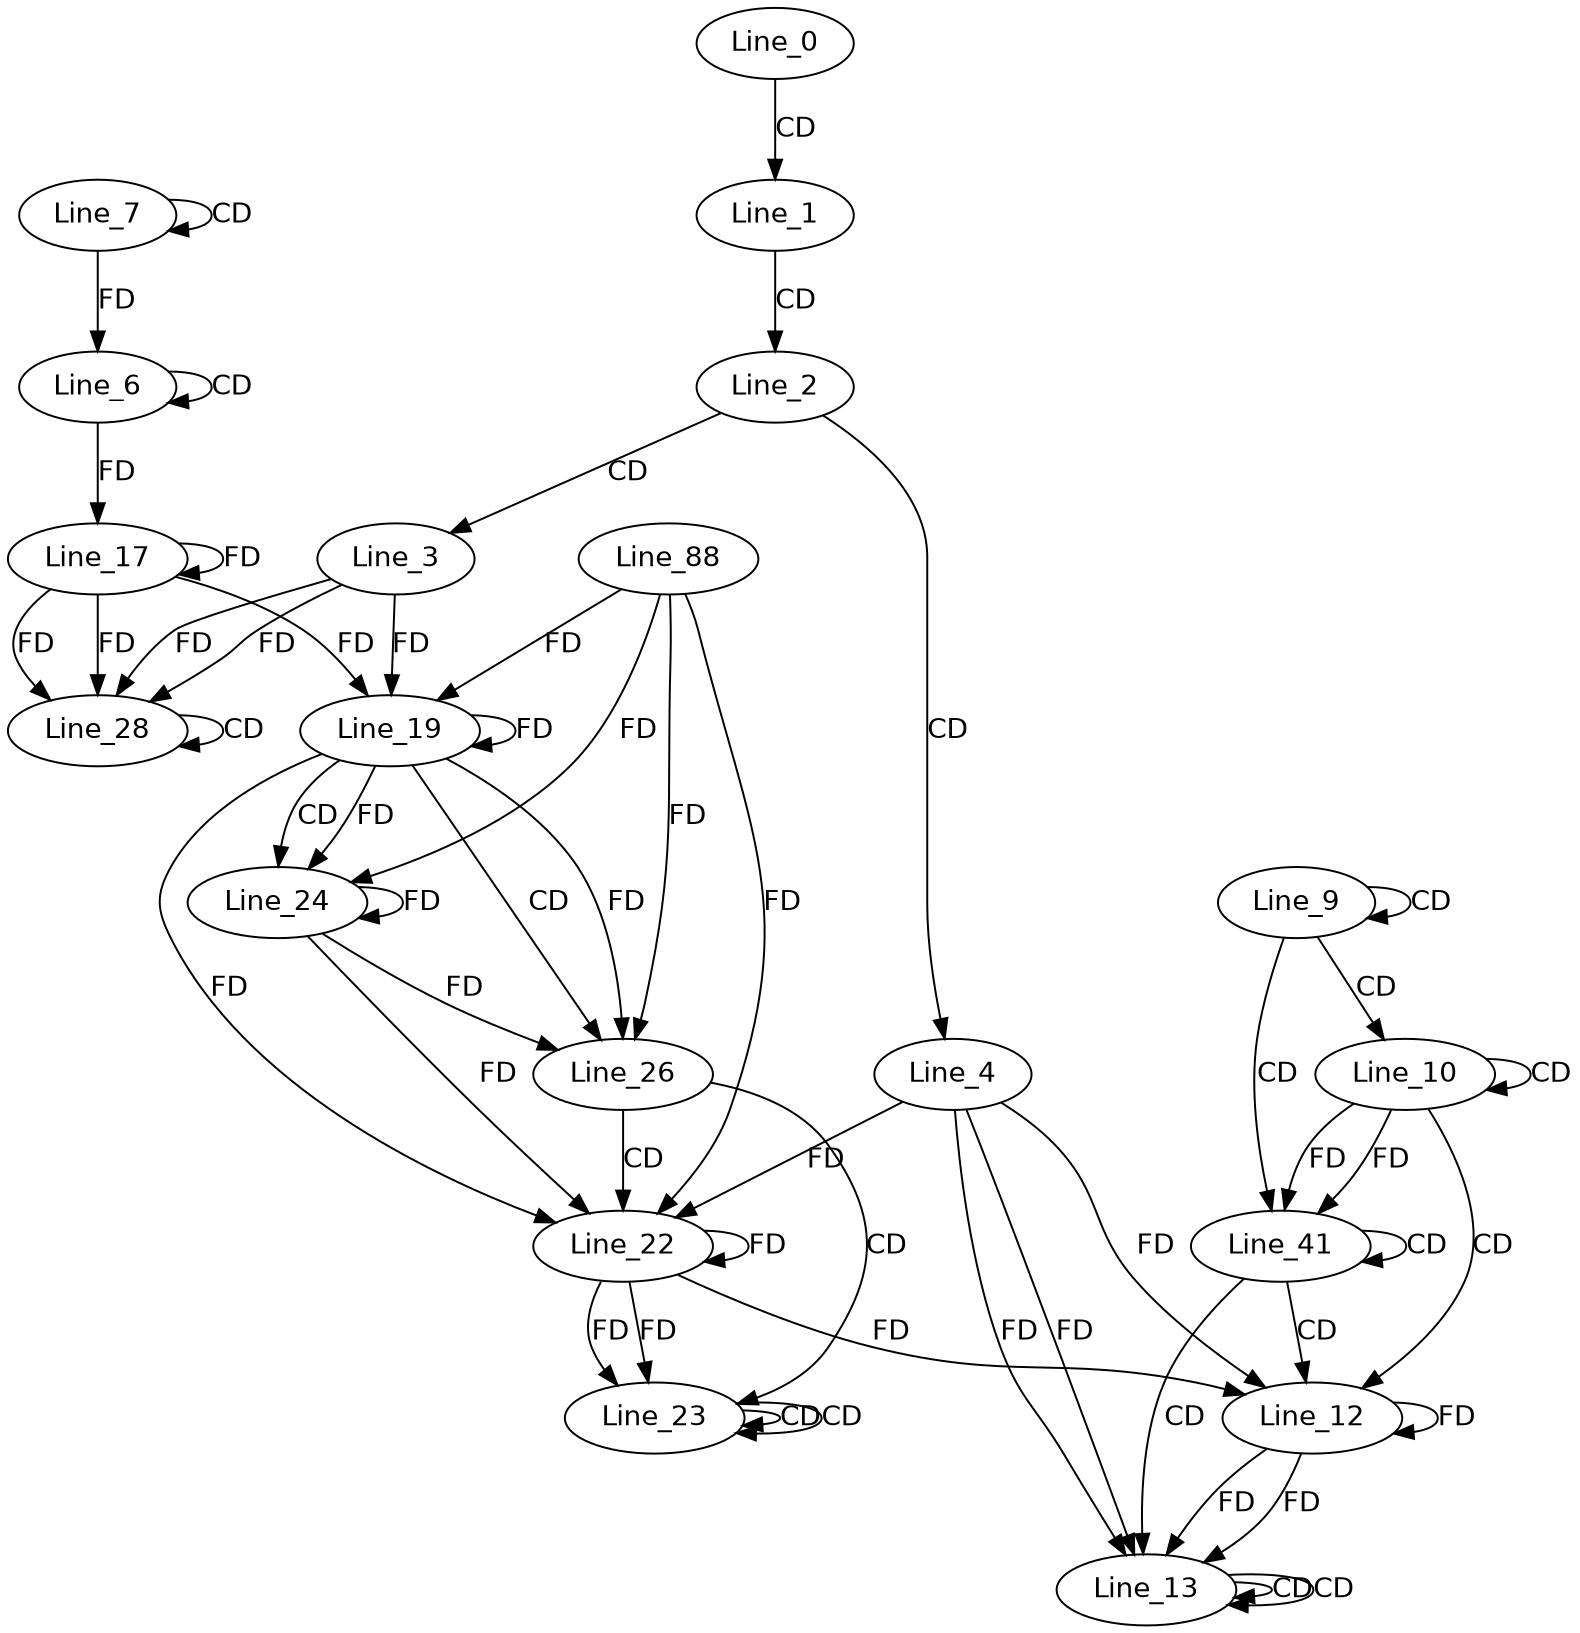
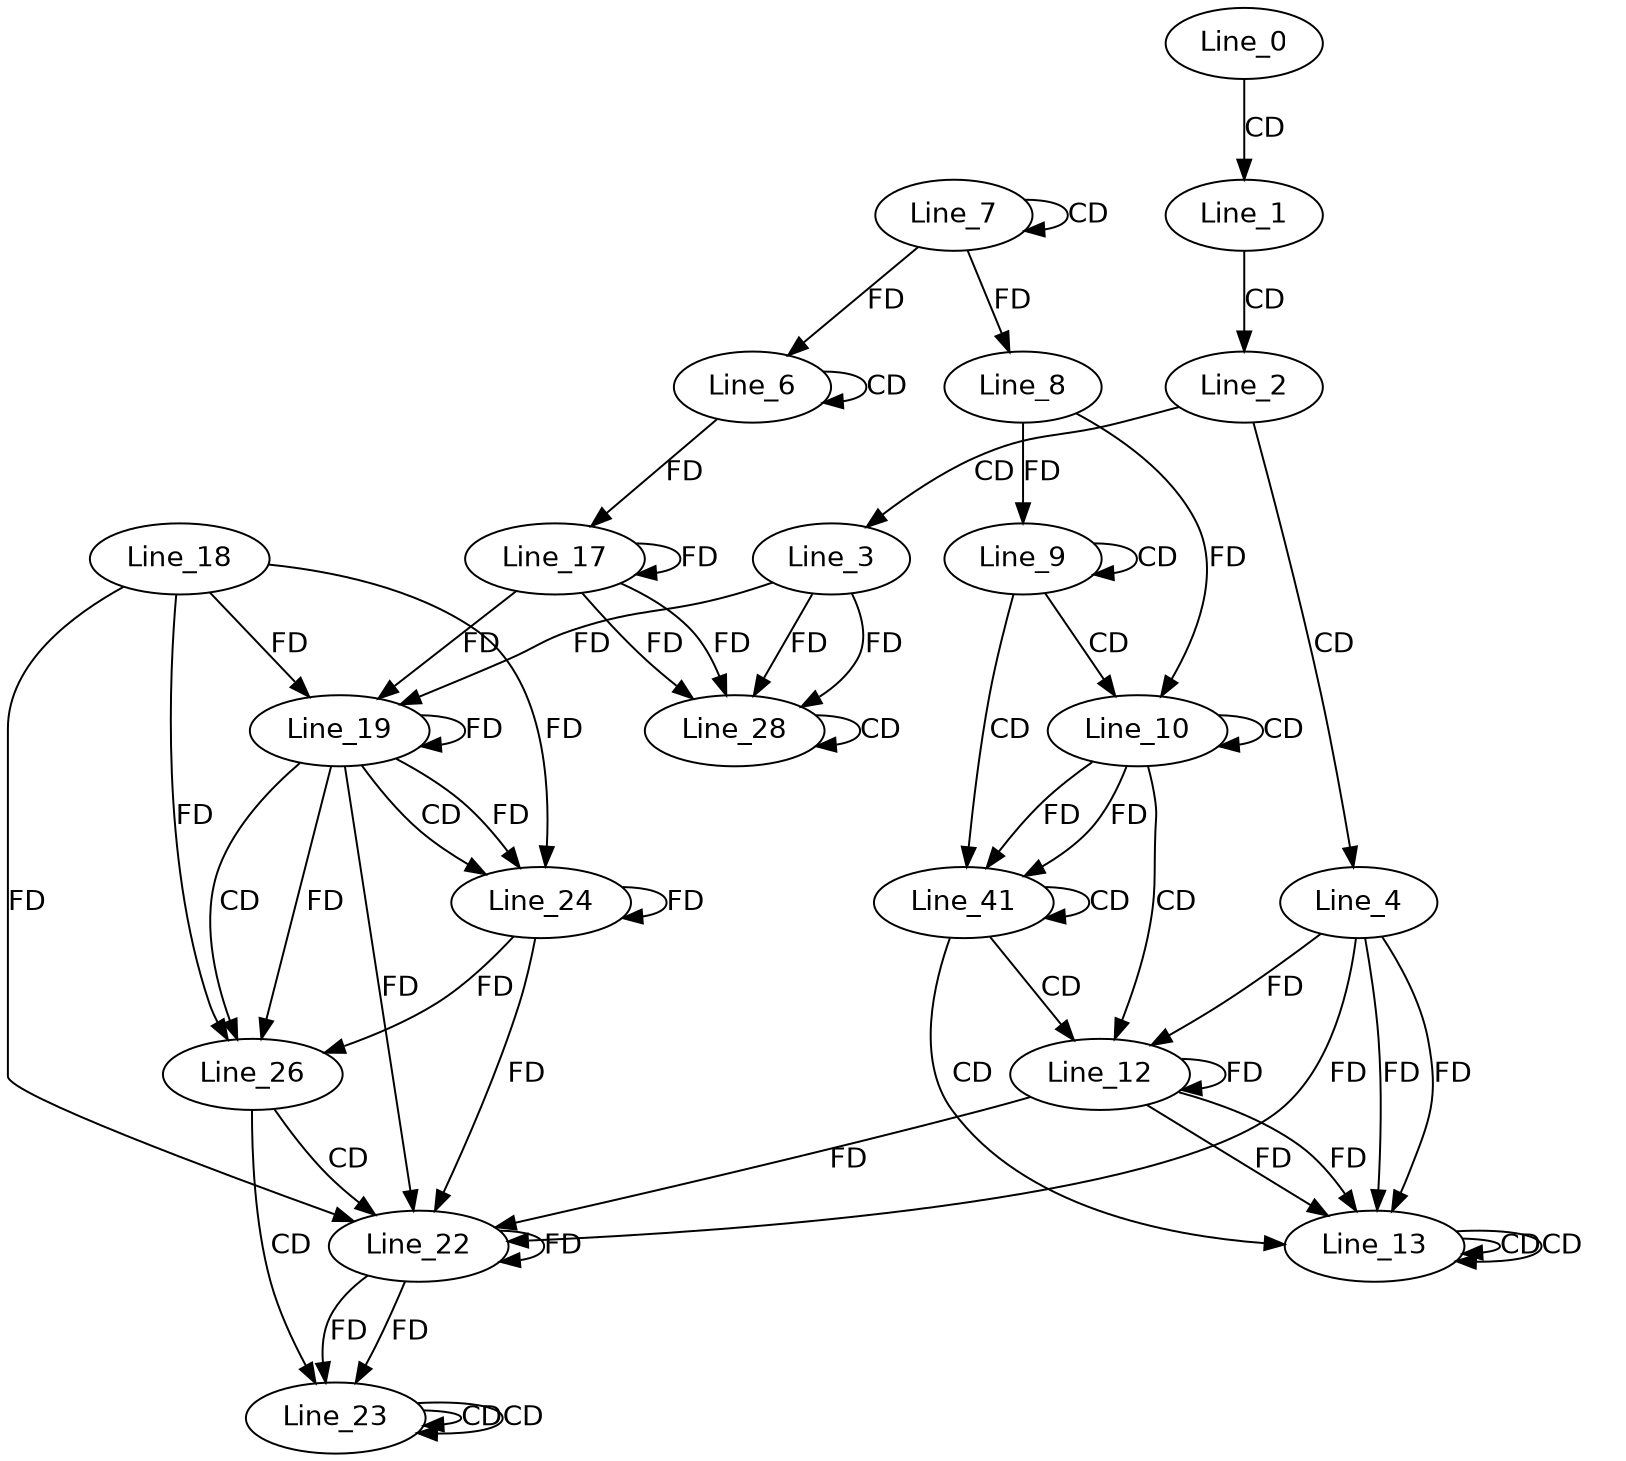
  digraph {
    fontname="DejaVu Sans"
    node [fontname="DejaVu Sans"]
    edge [fontname="DejaVu Sans"]
    Line_0
    Line_1
    Line_2
    Line_3
    Line_4
    Line_19
    Line_28
    Line_12
    Line_13
    Line_22
    Line_17
    n12 [label=Line_24]
    n13 [label=Line_26]
    Line_23
    Line_6
    Line_7
+   Line_8
    Line_9
    Line_10
    n20 [label=Line_41]
-   Line_18 [label=Line_88]
+   Line_18
    Line_0 -> Line_1 [label=CD]
    Line_1 -> Line_2 [label=CD]
    Line_2 -> Line_3 [label=CD]
    Line_2 -> Line_4 [label=CD]
    Line_3 -> Line_19 [label=FD]
    Line_3 -> Line_28 [label=FD]
    Line_3 -> Line_28 [label=FD]
    Line_4 -> Line_12 [label=FD]
    Line_4 -> Line_13 [label=FD]
    Line_4 -> Line_13 [label=FD]
    Line_4 -> Line_22 [label=FD]
    Line_19 -> Line_19 [label=FD]
    Line_19 -> Line_22 [label=FD]
    Line_19 -> n12 [label=CD]
    Line_19 -> n12 [label=FD]
    Line_19 -> n13 [label=CD]
    Line_19 -> n13 [label=FD]
    Line_28 -> Line_28 [label=CD]
    Line_12 -> Line_12 [label=FD]
    Line_12 -> Line_13 [label=FD]
    Line_12 -> Line_13 [label=FD]
-   Line_22 -> Line_12 [label=FD]
+   Line_12 -> Line_22 [label=FD]
    Line_13 -> Line_13 [label=CD]
    Line_13 -> Line_13 [label=CD]
    Line_22 -> Line_22 [label=FD]
    Line_22 -> Line_23 [label=FD]
    Line_22 -> Line_23 [label=FD]
    Line_17 -> Line_19 [label=FD]
    Line_17 -> Line_28 [label=FD]
    Line_17 -> Line_28 [label=FD]
    Line_17 -> Line_17 [label=FD]
    n12 -> Line_22 [label=FD]
    n12 -> n12 [label=FD]
    n12 -> n13 [label=FD]
    n13 -> Line_22 [label=CD]
    n13 -> Line_23 [label=CD]
    Line_23 -> Line_23 [label=CD]
    Line_23 -> Line_23 [label=CD]
    Line_6 -> Line_17 [label=FD]
    Line_6 -> Line_6 [label=CD]
    Line_7 -> Line_6 [label=FD]
    Line_7 -> Line_7 [label=CD]
+   Line_7 -> Line_8 [label=FD]
+   Line_8 -> Line_9 [label=FD]
+   Line_8 -> Line_10 [label=FD]
    Line_9 -> Line_9 [label=CD]
    Line_9 -> Line_10 [label=CD]
    Line_9 -> n20 [label=CD]
    Line_10 -> Line_12 [label=CD]
    Line_10 -> Line_10 [label=CD]
    Line_10 -> n20 [label=FD]
    Line_10 -> n20 [label=FD]
    n20 -> Line_12 [label=CD]
    n20 -> Line_13 [label=CD]
    n20 -> n20 [label=CD]
    Line_18 -> Line_19 [label=FD]
    Line_18 -> Line_22 [label=FD]
    Line_18 -> n12 [label=FD]
    Line_18 -> n13 [label=FD]
  }
